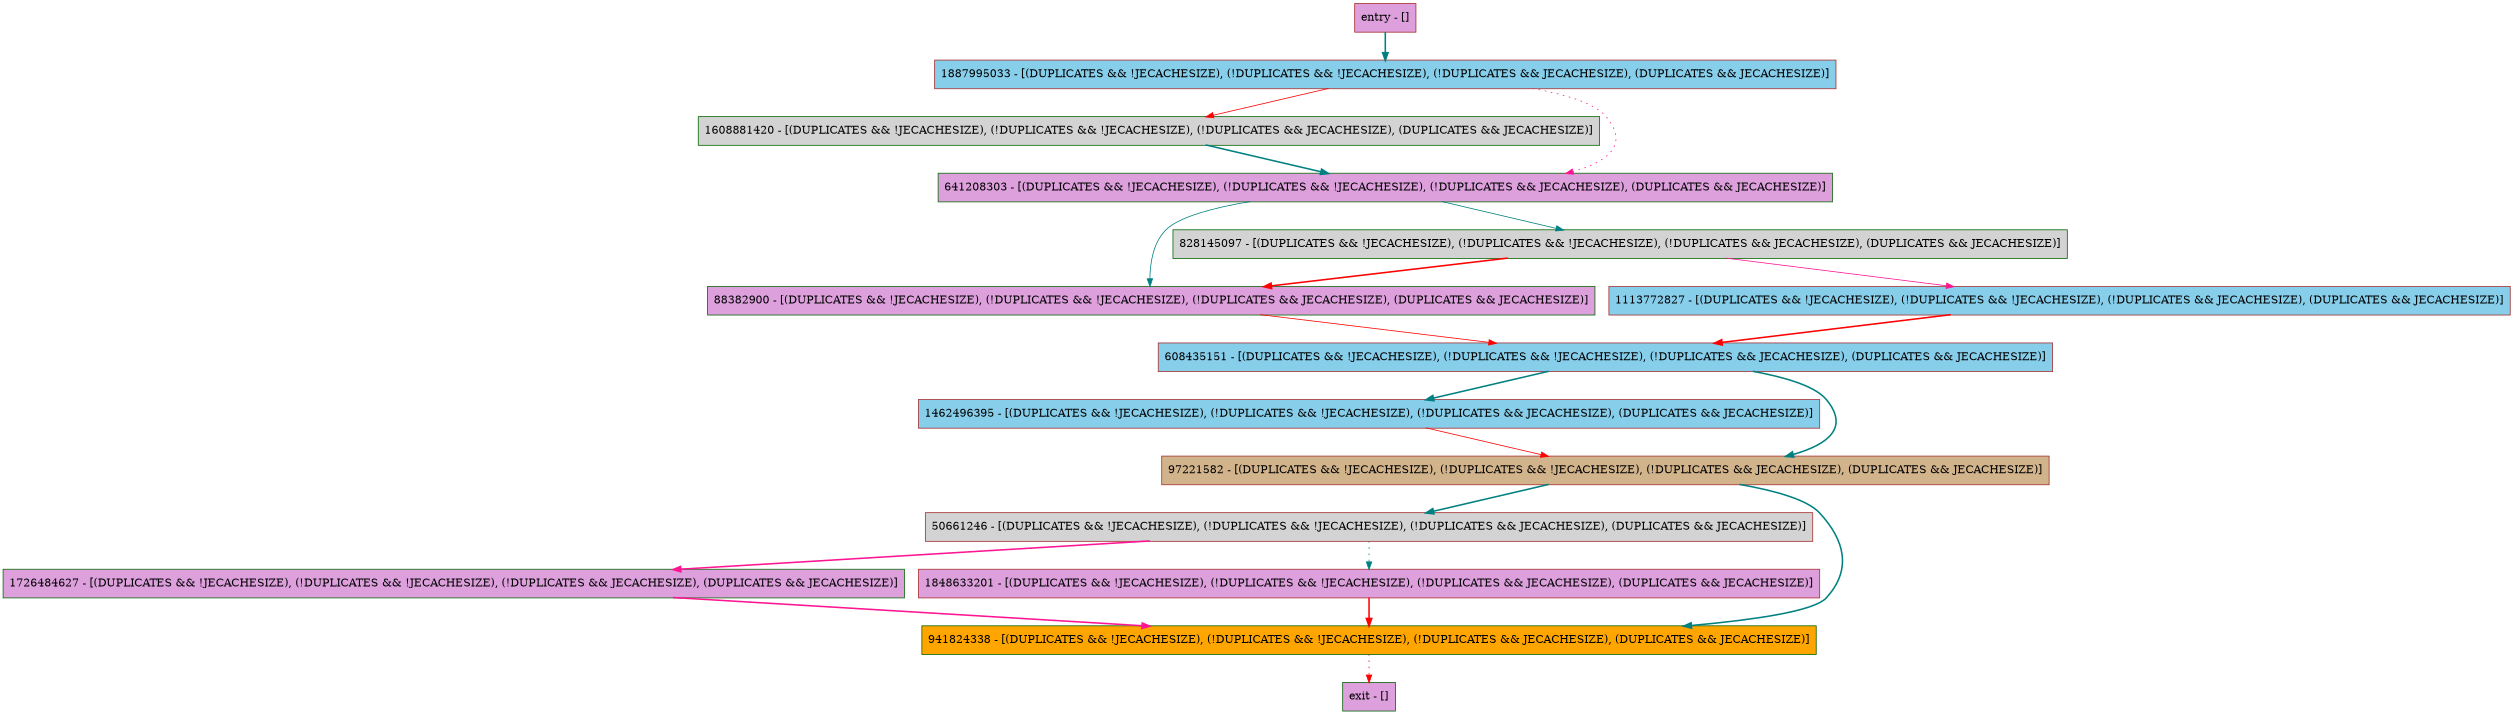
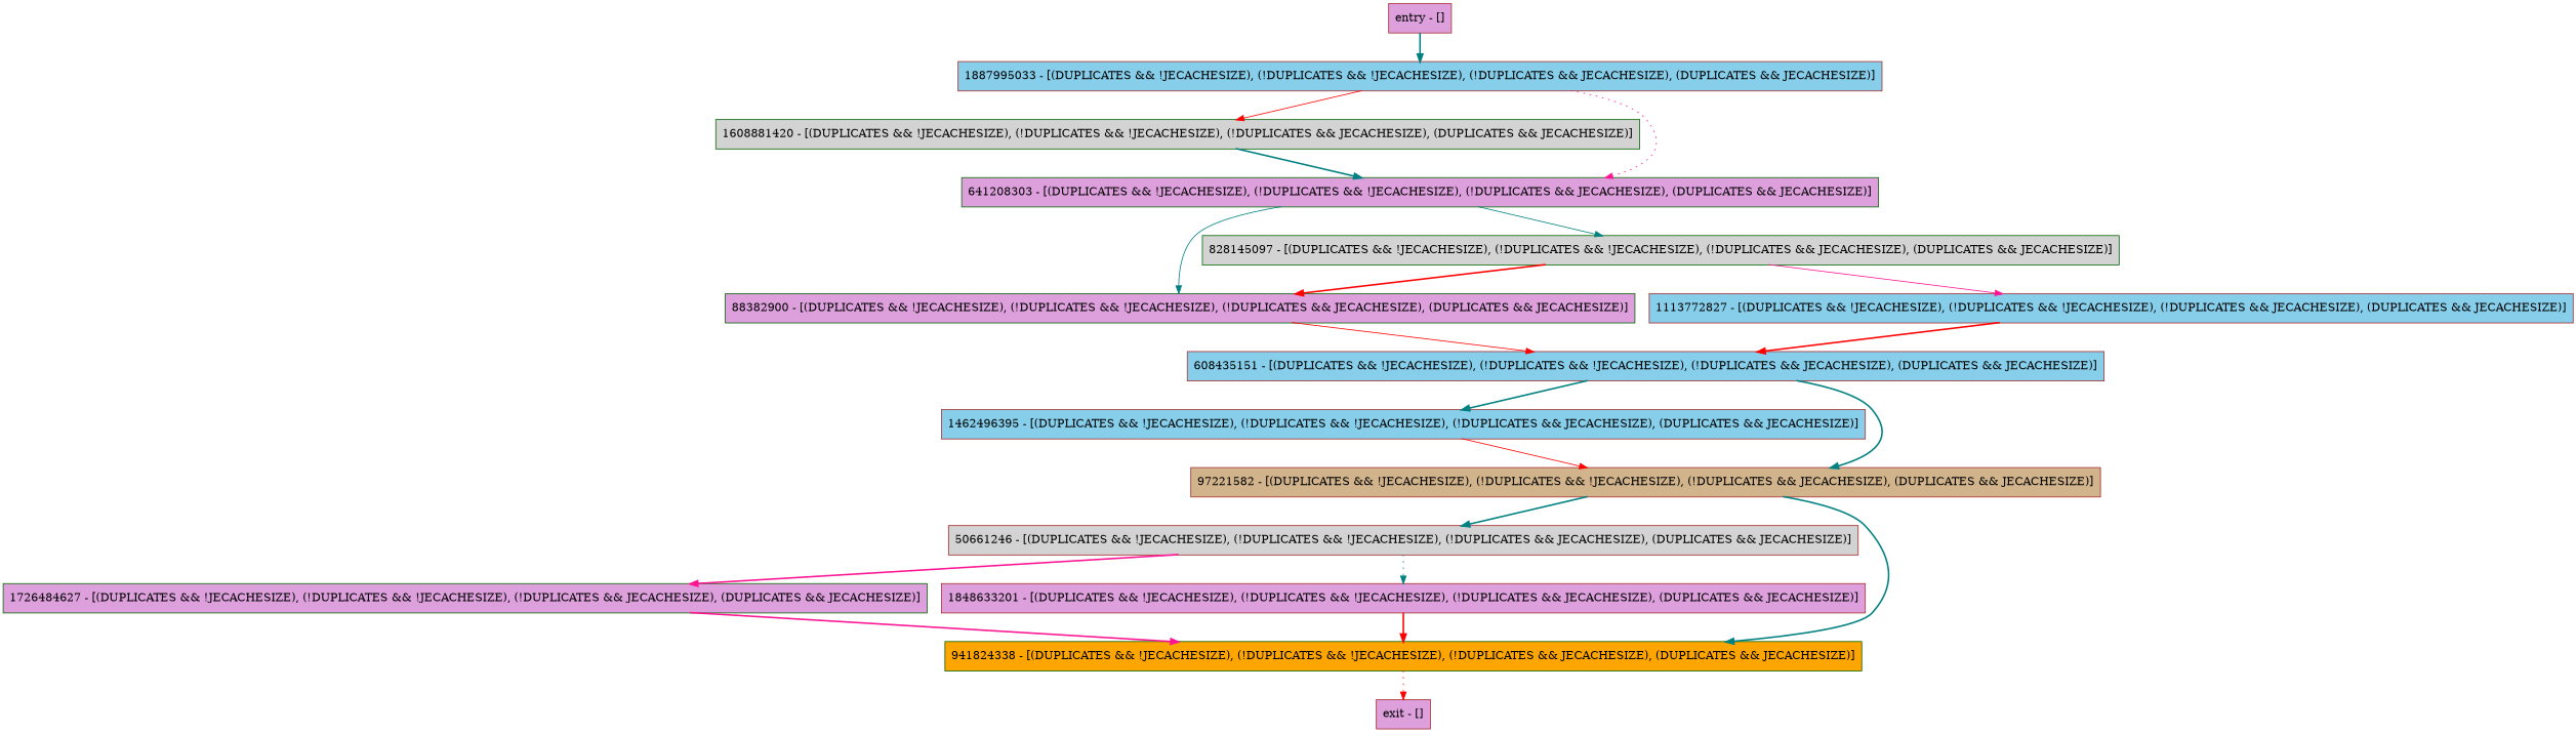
  digraph {
    node [shape=record style=filled fillcolor=plum color=brown]
    edge [color=teal style=bold]
    n1 [label="1608881420 - [(DUPLICATES && !JECACHESIZE), (!DUPLICATES && !JECACHESIZE), (!DUPLICATES && JECACHESIZE), (DUPLICATES && JECACHESIZE)]" fillcolor=lightgrey color=darkgreen]
    n2 [label="641208303 - [(DUPLICATES && !JECACHESIZE), (!DUPLICATES && !JECACHESIZE), (!DUPLICATES && JECACHESIZE), (DUPLICATES && JECACHESIZE)]" color=darkgreen]
    n3 [label="828145097 - [(DUPLICATES && !JECACHESIZE), (!DUPLICATES && !JECACHESIZE), (!DUPLICATES && JECACHESIZE), (DUPLICATES && JECACHESIZE)]" fillcolor=lightgrey color=darkgreen]
    n4 [label="88382900 - [(DUPLICATES && !JECACHESIZE), (!DUPLICATES && !JECACHESIZE), (!DUPLICATES && JECACHESIZE), (DUPLICATES && JECACHESIZE)]" color=darkgreen]
    n5 [label="50661246 - [(DUPLICATES && !JECACHESIZE), (!DUPLICATES && !JECACHESIZE), (!DUPLICATES && JECACHESIZE), (DUPLICATES && JECACHESIZE)]" fillcolor=lightgrey]
    n6 [label="1726484627 - [(DUPLICATES && !JECACHESIZE), (!DUPLICATES && !JECACHESIZE), (!DUPLICATES && JECACHESIZE), (DUPLICATES && JECACHESIZE)]" color=darkgreen]
    n7 [label="1848633201 - [(DUPLICATES && !JECACHESIZE), (!DUPLICATES && !JECACHESIZE), (!DUPLICATES && JECACHESIZE), (DUPLICATES && JECACHESIZE)]"]
    n8 [label="941824338 - [(DUPLICATES && !JECACHESIZE), (!DUPLICATES && !JECACHESIZE), (!DUPLICATES && JECACHESIZE), (DUPLICATES && JECACHESIZE)]" fillcolor=orange color=darkgreen]
-   n9 [label="exit - []" color=darkgreen]
+   n9 [label="exit - []"]
    n10 [label="entry - []"]
    n11 [label="1887995033 - [(DUPLICATES && !JECACHESIZE), (!DUPLICATES && !JECACHESIZE), (!DUPLICATES && JECACHESIZE), (DUPLICATES && JECACHESIZE)]" fillcolor=skyblue]
    n12 [label="1113772827 - [(DUPLICATES && !JECACHESIZE), (!DUPLICATES && !JECACHESIZE), (!DUPLICATES && JECACHESIZE), (DUPLICATES && JECACHESIZE)]" fillcolor=skyblue]
    n13 [label="608435151 - [(DUPLICATES && !JECACHESIZE), (!DUPLICATES && !JECACHESIZE), (!DUPLICATES && JECACHESIZE), (DUPLICATES && JECACHESIZE)]" fillcolor=skyblue]
    n14 [label="1462496395 - [(DUPLICATES && !JECACHESIZE), (!DUPLICATES && !JECACHESIZE), (!DUPLICATES && JECACHESIZE), (DUPLICATES && JECACHESIZE)]" fillcolor=skyblue]
    n15 [label="97221582 - [(DUPLICATES && !JECACHESIZE), (!DUPLICATES && !JECACHESIZE), (!DUPLICATES && JECACHESIZE), (DUPLICATES && JECACHESIZE)]" fillcolor=tan]
    n1 -> n2
    n2 -> n3 [style=solid]
    n2 -> n4 [style=solid]
    n3 -> n4 [color=red]
    n3 -> n12 [color=deeppink style=solid]
    n4 -> n13 [color=red style=solid]
    n5 -> n6 [color=deeppink]
    n5 -> n7 [style=dotted]
    n6 -> n8 [color=deeppink]
    n7 -> n8 [color=red]
    n8 -> n9 [color=red style=dotted]
    n10 -> n11
    n11 -> n1 [color=red style=solid]
    n11 -> n2 [color=deeppink style=dotted]
    n12 -> n13 [color=red]
    n13 -> n14
    n13 -> n15
    n14 -> n15 [color=red style=solid]
    n15 -> n5
    n15 -> n8
  }
